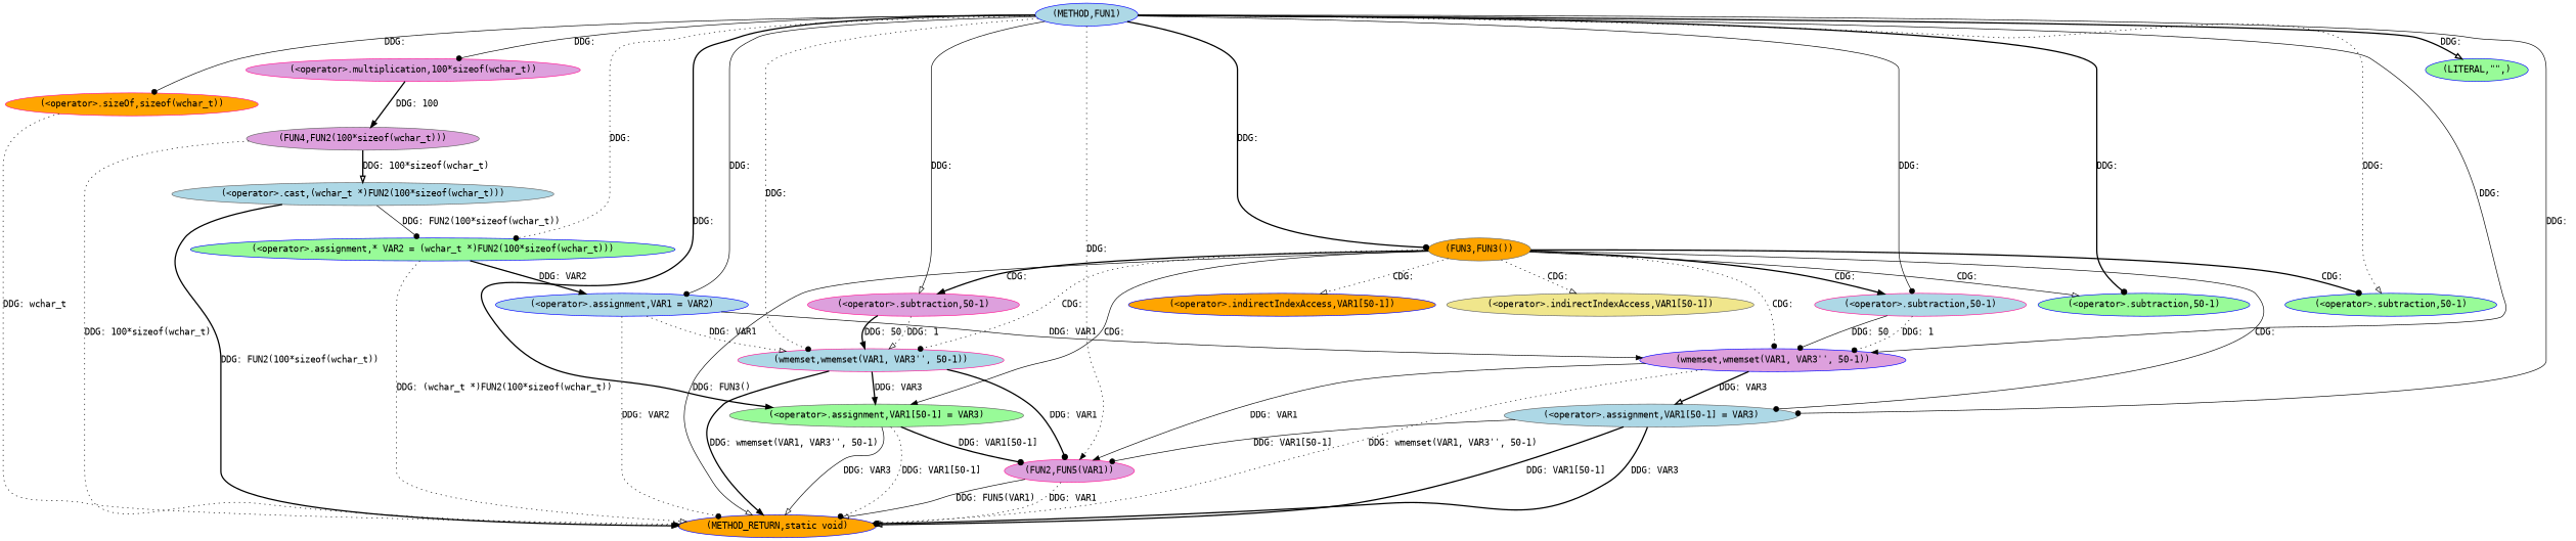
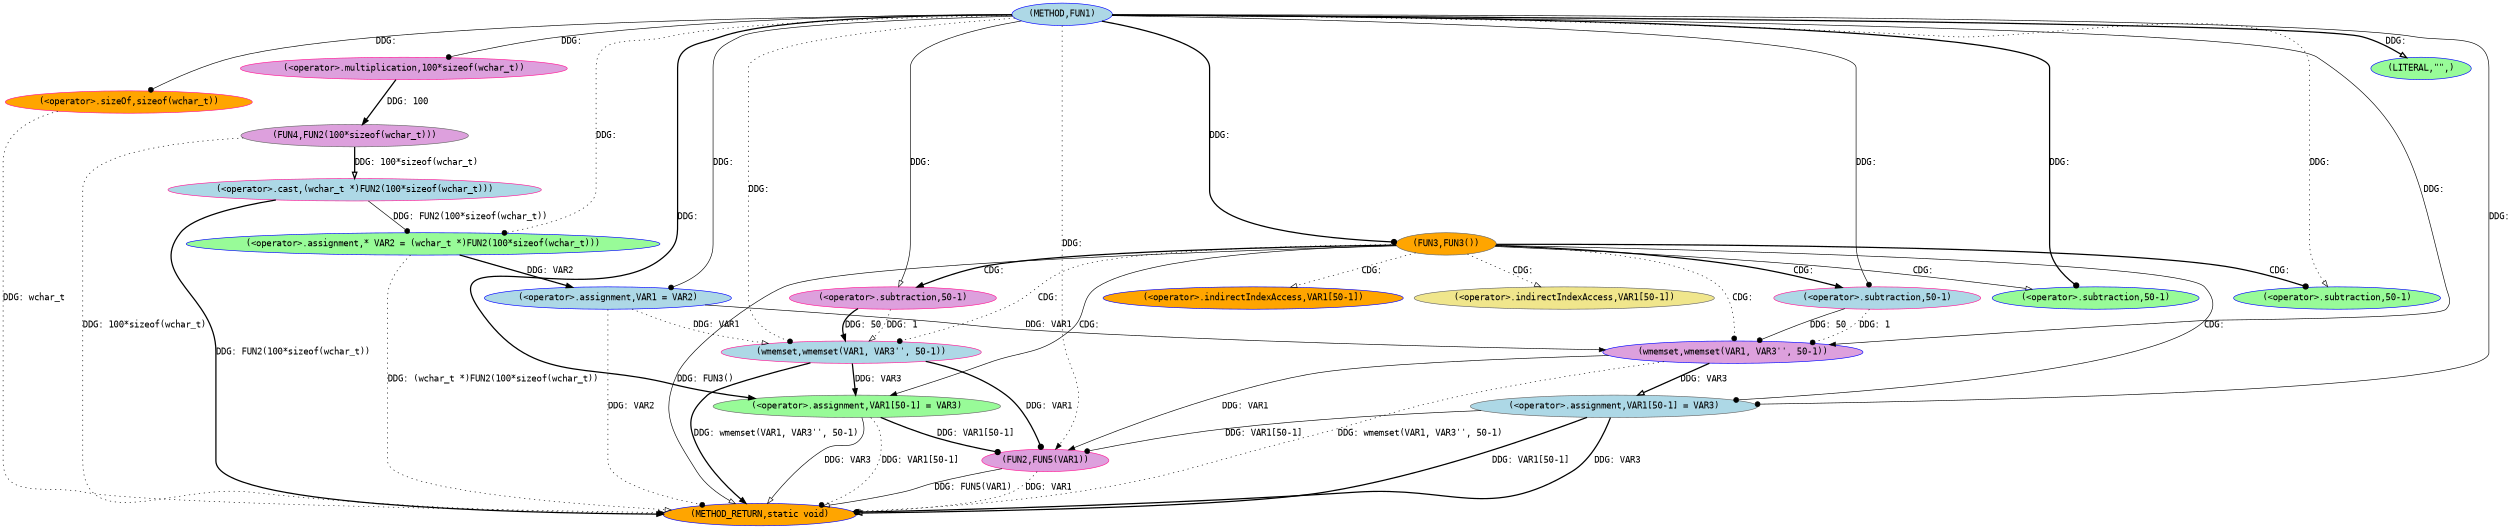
  digraph {
    fontname="DejaVu Sans Mono"
    node [color=blue fillcolor=lightblue fontname="DejaVu Sans Mono" style=filled]
    edge [arrowhead=dot fontname="DejaVu Sans Mono" style=bold]
    n1 [label="(METHOD,FUN1)"]
    n2 [fillcolor=palegreen label="(<operator>.assignment,* VAR2 = (wchar_t *)FUN2(100*sizeof(wchar_t)))"]
    n3 [color=deeppink fillcolor=plum label="(<operator>.multiplication,100*sizeof(wchar_t))"]
    n4 [color=deeppink fillcolor=orange label="(<operator>.sizeOf,sizeof(wchar_t))"]
    n5 [label="(<operator>.assignment,VAR1 = VAR2)"]
    n6 [color=gray40 fillcolor=orange label="(FUN3,FUN3())"]
    n7 [fillcolor=plum label="(wmemset,wmemset(VAR1, VAR3'', 50-1))"]
    n8 [color=deeppink label="(<operator>.subtraction,50-1)"]
    n9 [color=gray40 label="(<operator>.assignment,VAR1[50-1] = VAR3)"]
    n10 [fillcolor=palegreen label="(<operator>.subtraction,50-1)"]
    n11 [color=deeppink label="(wmemset,wmemset(VAR1, VAR3'', 50-1))"]
    n12 [color=deeppink fillcolor=plum label="(<operator>.subtraction,50-1)"]
    n13 [color=gray40 fillcolor=palegreen label="(<operator>.assignment,VAR1[50-1] = VAR3)"]
    n14 [fillcolor=palegreen label="(<operator>.subtraction,50-1)"]
    n15 [fillcolor=palegreen label="(LITERAL,\"\",)"]
    n16 [color=deeppink fillcolor=plum label="(FUN2,FUN5(VAR1))"]
    n17 [fillcolor=orange label="(METHOD_RETURN,static void)"]
    n18 [color=gray40 fillcolor=plum label="(FUN4,FUN2(100*sizeof(wchar_t)))"]
    n19 [fillcolor=orange label="(<operator>.indirectIndexAccess,VAR1[50-1])"]
    n20 [color=gray40 fillcolor=khaki label="(<operator>.indirectIndexAccess,VAR1[50-1])"]
-   n21 [color=gray40 label="(<operator>.cast,(wchar_t *)FUN2(100*sizeof(wchar_t)))"]
+   n21 [color=deeppink label="(<operator>.cast,(wchar_t *)FUN2(100*sizeof(wchar_t)))"]
    n1 -> n2 [label="DDG: " style=dotted]
    n1 -> n3 [label="DDG: " style=solid]
    n1 -> n4 [label="DDG: " style=solid]
    n1 -> n5 [label="DDG: " style=solid]
    n1 -> n6 [label="DDG: "]
    n1 -> n7 [arrowhead=normal label="DDG: " style=solid]
    n1 -> n8 [label="DDG: " style=solid]
    n1 -> n9 [label="DDG: " style=solid]
    n1 -> n10 [arrowhead=onormal label="DDG: " style=dotted]
    n1 -> n11 [label="DDG: " style=dotted]
    n1 -> n12 [arrowhead=onormal label="DDG: " style=solid]
    n1 -> n13 [arrowhead=normal label="DDG: "]
    n1 -> n14 [label="DDG: "]
    n1 -> n15 [arrowhead=onormal label="DDG: "]
    n1 -> n16 [arrowhead=normal label="DDG: " style=dotted]
    n2 -> n5 [arrowhead=normal label="DDG: VAR2"]
    n2 -> n17 [arrowhead=onormal label="DDG: (wchar_t *)FUN2(100*sizeof(wchar_t))" style=dotted]
    n3 -> n18 [arrowhead=normal label="DDG: 100"]
    n4 -> n17 [arrowhead=normal label="DDG: wchar_t" style=dotted]
    n5 -> n7 [arrowhead=normal label="DDG: VAR1" style=solid]
    n5 -> n11 [arrowhead=onormal label="DDG: VAR1" style=dotted]
    n5 -> n17 [label="DDG: VAR2" style=dotted]
    n6 -> n7 [label="CDG: " style=dotted]
    n6 -> n8 [arrowhead=normal label="CDG: "]
    n6 -> n9 [label="CDG: " style=solid]
    n6 -> n10 [label="CDG: "]
    n6 -> n11 [label="CDG: " style=dotted]
    n6 -> n12 [arrowhead=normal label="CDG: "]
    n6 -> n13 [arrowhead=normal label="CDG: " style=solid]
    n6 -> n14 [arrowhead=onormal label="CDG: " style=solid]
    n6 -> n17 [arrowhead=onormal label="DDG: FUN3()" style=solid]
    n6 -> n19 [arrowhead=onormal label="CDG: " style=dotted]
    n6 -> n20 [arrowhead=onormal label="CDG: " style=dotted]
    n7 -> n9 [arrowhead=onormal label="DDG: VAR3"]
    n7 -> n16 [arrowhead=normal label="DDG: VAR1" style=solid]
    n7 -> n17 [arrowhead=onormal label="DDG: wmemset(VAR1, VAR3'', 50-1)" style=dotted]
    n8 -> n7 [label="DDG: 50" style=solid]
    n8 -> n7 [label="DDG: 1" style=dotted]
    n9 -> n16 [label="DDG: VAR1[50-1]" style=solid]
    n9 -> n17 [arrowhead=onormal label="DDG: VAR1[50-1]"]
    n9 -> n17 [label="DDG: VAR3"]
    n11 -> n13 [arrowhead=normal label="DDG: VAR3"]
    n11 -> n16 [label="DDG: VAR1"]
    n11 -> n17 [arrowhead=normal label="DDG: wmemset(VAR1, VAR3'', 50-1)"]
    n12 -> n11 [arrowhead=normal label="DDG: 50"]
    n12 -> n11 [arrowhead=onormal label="DDG: 1" style=dotted]
    n13 -> n16 [label="DDG: VAR1[50-1]"]
    n13 -> n17 [label="DDG: VAR1[50-1]" style=dotted]
    n13 -> n17 [arrowhead=onormal label="DDG: VAR3" style=solid]
    n16 -> n17 [arrowhead=onormal label="DDG: FUN5(VAR1)" style=solid]
    n16 -> n17 [arrowhead=onormal label="DDG: VAR1" style=dotted]
    n18 -> n17 [arrowhead=onormal label="DDG: 100*sizeof(wchar_t)" style=dotted]
    n18 -> n21 [arrowhead=onormal label="DDG: 100*sizeof(wchar_t)"]
    n21 -> n2 [label="DDG: FUN2(100*sizeof(wchar_t))" style=solid]
    n21 -> n17 [arrowhead=normal label="DDG: FUN2(100*sizeof(wchar_t))"]
  }
